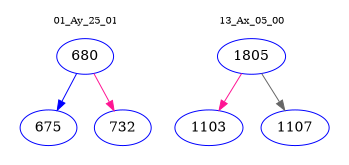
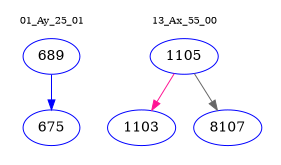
  digraph {
    node [color=blue]
    edge [color=deeppink]
-   n1 [label=680]
+   n1 [label=689]
    n2 [label=675]
-   n3 [label=732]
-   n4 [label=1805]
+   n4 [label=1105]
    n5 [label=1103]
-   n6 [label=1107]
+   n6 [label=8107]
    subgraph cluster_1 {
      color=white
      fontsize=10
      label="01_Ay_25_01"
      n1
      n2
-     n3
    }
    subgraph cluster_2 {
      color=white
      fontsize=10
-     label="13_Ax_05_00"
+     label="13_Ax_55_00"
      n4
      n5
      n6
    }
    n1 -> n2 [color=blue]
-   n1 -> n3
    n4 -> n5
    n4 -> n6 [color=gray40]
  }
